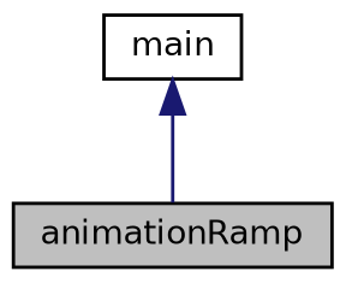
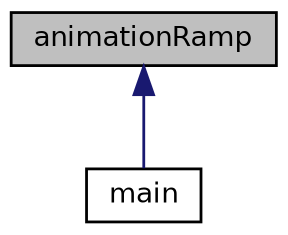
  digraph {
    rankdir=TB
    node [color=black fontname=Helvetica fontsize=10 shape=record style=filled]
    n1 [fillcolor=grey75 fontcolor=black height=0.2 label=animationRamp width=0.4]
    n2 [fillcolor=white height=0.2 label=main width=0.4]
-   n2 -> n1 [color=midnightblue dir=back fontname=Helvetica fontsize=10 labelfontname=Helvetica labelfontsize=10 style=solid]
+   n1 -> n2 [color=midnightblue dir=back fontname=Helvetica fontsize=10 labelfontname=Helvetica labelfontsize=10 style=solid]
  }
